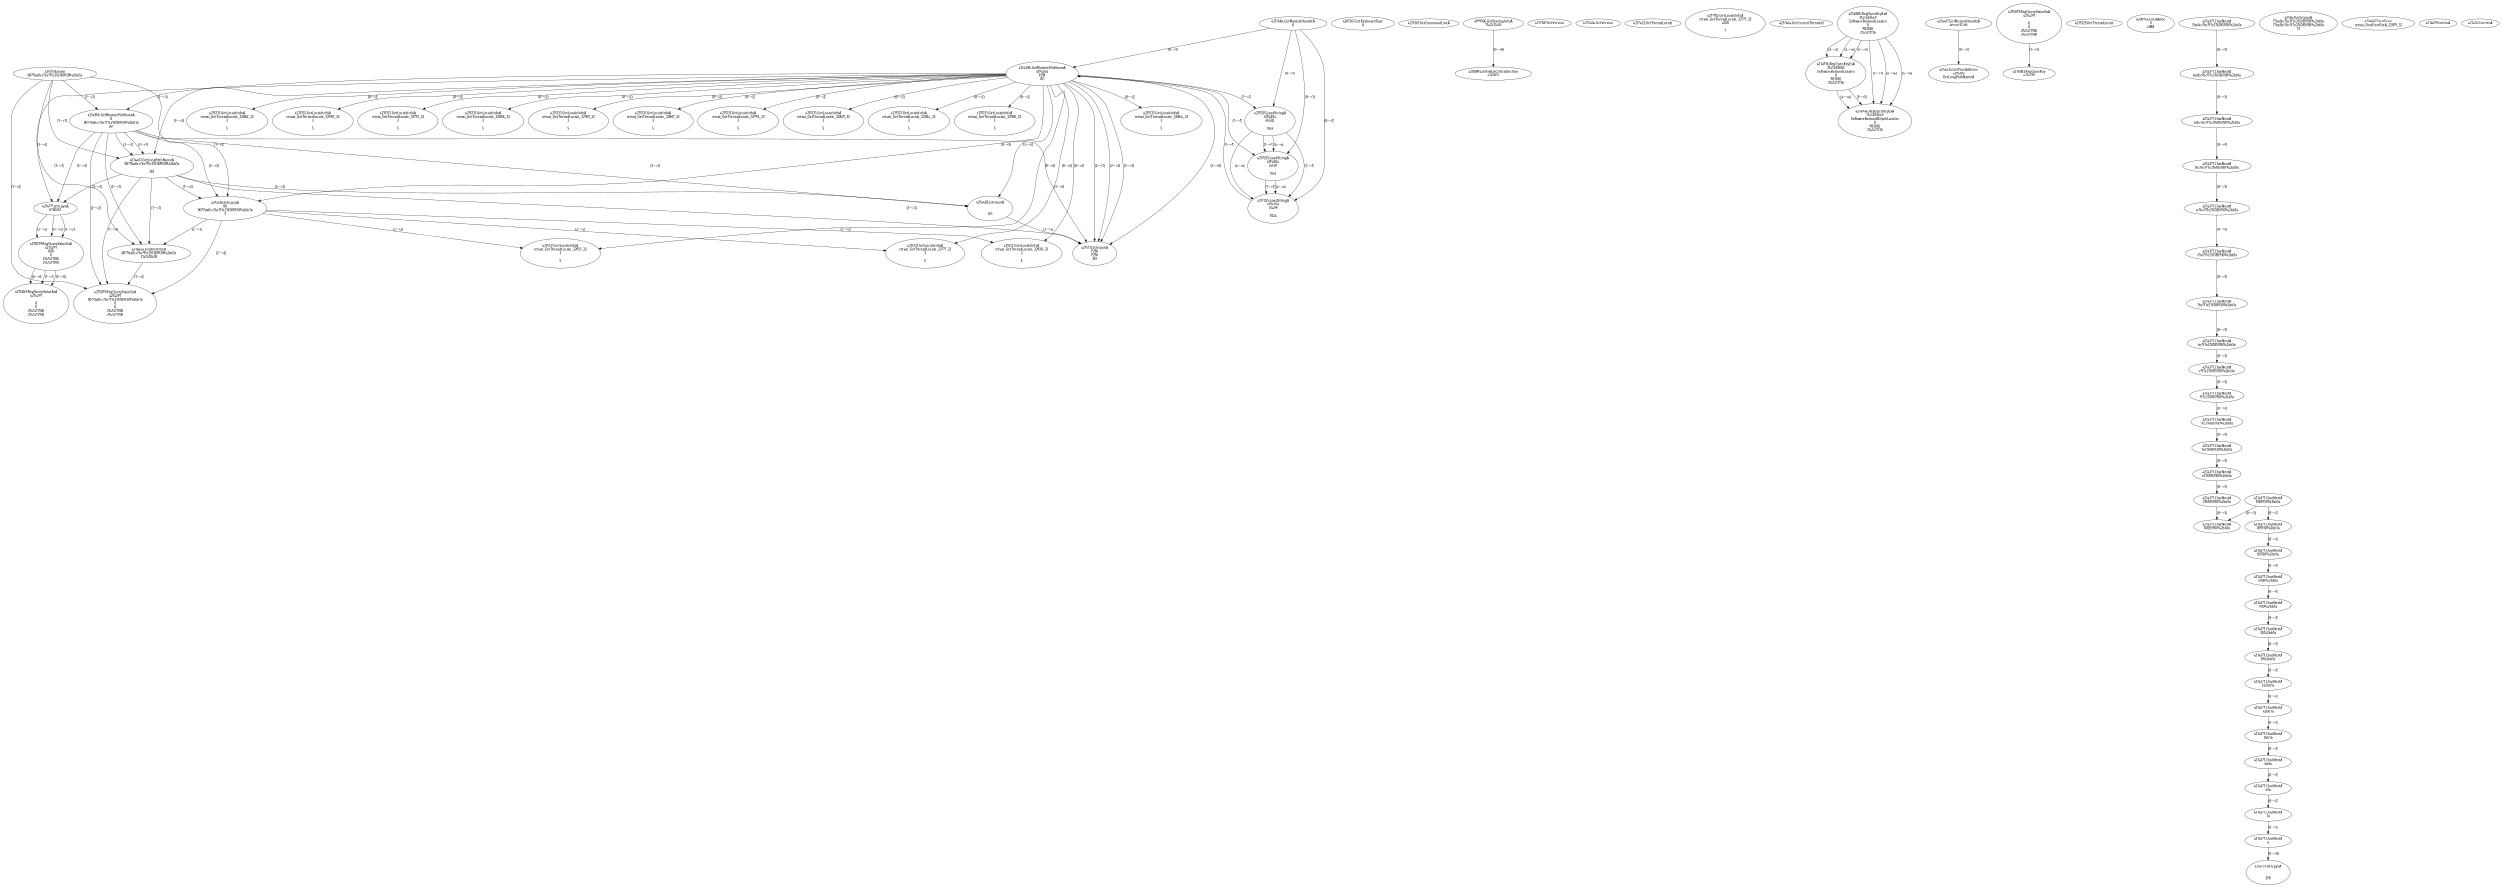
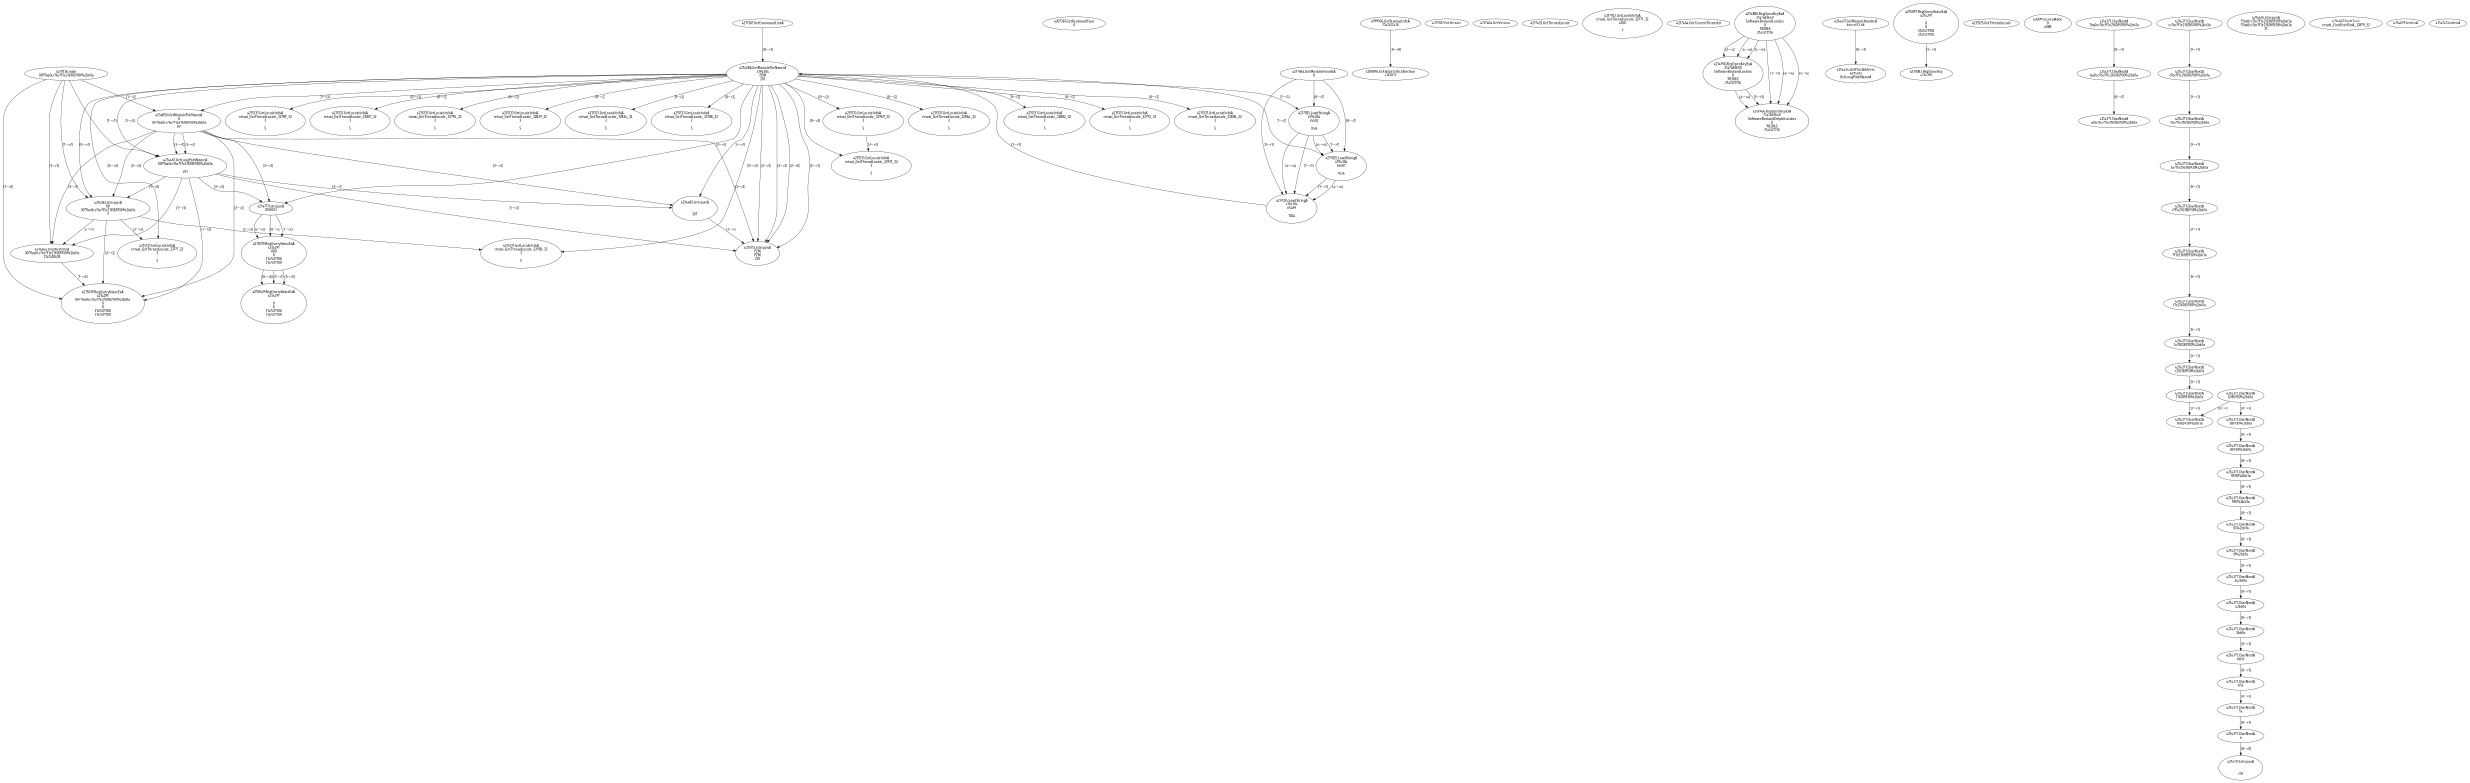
  digraph {
    fontname="Fira Sans"
    node [fontname="Fira Sans"]
    edge [fontname="Fira Sans"]
    n1 [label="4270136.main\n0077ba0cc7bc7f1e216185930942bb1a"]
    n2 [label="4214856.GetModuleFileNameA\n0\n0077ba0cc7bc7f1e216185930942bb1a\n261"]
    n3 [label="4214461.GetLongPathNameA\n0077ba0cc7bc7f1e216185930942bb1a\n\n261"]
    n4 [label="4214582.lstrcpynA\n00\n0077ba0cc7bc7f1e216185930942bb1a\n3"]
    n5 [label="4214654.FindFirstFileA\n0077ba0cc7bc7f1e216185930942bb1a\n2147410478"]
    n6 [label="4215019.RegQueryValueExA\n4214291\n0077ba0cc7bc7f1e216185930942bb1a\n0\n0\n2147411106\n2147411100"]
    n7 [label="4214482.lstrcpynA\n\n\n261"]
    n8 [label="4215112.lstrcpynA\nPZM\nPZM\n261"]
    n9 [label="4214777.lstrcpynA\n0700261"]
    n10 [label="4215131.GetLocaleInfoA\nretval_GetThreadLocale_32921_32\n3\n\n5"]
    n11 [label="4215131.GetLocaleInfoA\nretval_GetThreadLocale_32928_32\n3\n\n5"]
    n12 [label="4215131.GetLocaleInfoA\nretval_GetThreadLocale_32777_32\n3\n\n5"]
    n13 [label="4217684.GetModuleHandleA\n0"]
    n14 [label="4214286.GetModuleFileNameA\n4194304\nPZM\n261"]
    n15 [label="4217025.LoadStringA\n4194304\n65502\n\n1024"]
    n16 [label="4217025.LoadStringA\n4194304\n65501\n\n1024"]
    n17 [label="4217025.LoadStringA\n4194304\n65499\n\n1024"]
    n18 [label="4215131.GetLocaleInfoA\nretval_GetThreadLocale_32864_32\n3\n\n5"]
    n19 [label="4215131.GetLocaleInfoA\nretval_GetThreadLocale_32882_32\n3\n\n5"]
    n20 [label="4215131.GetLocaleInfoA\nretval_GetThreadLocale_32969_32\n3\n\n5"]
    n21 [label="4215131.GetLocaleInfoA\nretval_GetThreadLocale_32792_32\n3\n\n5"]
    n22 [label="4215131.GetLocaleInfoA\nretval_GetThreadLocale_32806_32\n3\n\n5"]
    n23 [label="4215131.GetLocaleInfoA\nretval_GetThreadLocale_32789_32\n3\n\n5"]
    n24 [label="4215131.GetLocaleInfoA\nretval_GetThreadLocale_32807_32\n3\n\n5"]
    n25 [label="4215131.GetLocaleInfoA\nretval_GetThreadLocale_32796_32\n3\n\n5"]
    n26 [label="4215131.GetLocaleInfoA\nretval_GetThreadLocale_32829_32\n3\n\n5"]
    n27 [label="4215131.GetLocaleInfoA\nretval_GetThreadLocale_32834_32\n3\n\n5"]
    n28 [label="4215131.GetLocaleInfoA\nretval_GetThreadLocale_32788_32\n3\n\n5"]
    n29 [label="4207361.GetKeyboardType\n0"]
    n30 [label="4217367.GetCommandLineA\n"]
    n31 [label="4199106.GetStartupInfoA\n2147412416"]
    n32 [label="4200894.InitializeCriticalSection\n4367812"]
    n33 [label="4217387.GetVersion\n"]
    n34 [label="4217404.GetVersion\n"]
    n35 [label="4217432.GetThreadLocale\n"]
    n36 [label="4217102.GetLocaleInfoA\nretval_GetThreadLocale_32771_32\n4100\n\n7"]
    n37 [label="4217464.GetCurrentThreadId\n"]
    n38 [label="4215019.RegQueryValueExA\n4214291\n000\n0\n2147411106\n2147411100"]
    n39 [label="4214886.RegOpenKeyExA\n2147483649\nSoftware\Borland\Locales\n0\n983065\n2147411116"]
    n40 [label="4214916.RegOpenKeyExA\n2147483650\nSoftware\Borland\Locales\n0\n983065\n2147411116"]
    n41 [label="4214946.RegOpenKeyExA\n2147483649\nSoftware\Borland\Delphi\Locales\n0\n983065\n2147411116"]
    n42 [label="4214417.GetModuleHandleA\nkernel32.dll"]
    n43 [label="4214434.GetProcAddress\n6295592\nGetLongPathNameA"]
    n44 [label="4215019.RegQueryValueExA\n4214291\n\n0\n0\n2147411106\n2147411100"]
    n45 [label="4215083.RegCloseKey\n4214291"]
    n46 [label="4215125.GetThreadLocale\n"]
    n47 [label="4200955.LocalAlloc\n0\n4088"]
    n48 [label="4214371.CharNextA\n7ba0cc7bc7f1e216185930942bb1a"]
    n49 [label="4214371.CharNextA\nba0cc7bc7f1e216185930942bb1a"]
    n50 [label="4214371.CharNextA\na0cc7bc7f1e216185930942bb1a"]
-   n51 [label="4214371.CharNextA\n0cc7bc7f1e216185930942bb1a"]
    n52 [label="4214371.CharNextA\ncc7bc7f1e216185930942bb1a"]
    n53 [label="4214371.CharNextA\nc7bc7f1e216185930942bb1a"]
    n54 [label="4214371.CharNextA\n7bc7f1e216185930942bb1a"]
    n55 [label="4214371.CharNextA\nbc7f1e216185930942bb1a"]
    n56 [label="4214371.CharNextA\nc7f1e216185930942bb1a"]
    n57 [label="4214371.CharNextA\n7f1e216185930942bb1a"]
    n58 [label="4214371.CharNextA\nf1e216185930942bb1a"]
    n59 [label="4214371.CharNextA\n1e216185930942bb1a"]
    n60 [label="4214371.CharNextA\ne216185930942bb1a"]
    n61 [label="4214371.CharNextA\n216185930942bb1a"]
    n62 [label="4214371.CharNextA\n16185930942bb1a"]
    n63 [label="4214371.CharNextA\n6185930942bb1a"]
    n64 [label="4214371.CharNextA\n185930942bb1a"]
    n65 [label="4214371.CharNextA\n85930942bb1a"]
    n66 [label="4214371.CharNextA\n5930942bb1a"]
    n67 [label="4214371.CharNextA\n930942bb1a"]
    n68 [label="4214371.CharNextA\n30142bb1a"]
    n69 [label="4214371.CharNextA\n0942bb1a"]
    n70 [label="4214371.CharNextA\n242bb1a"]
    n71 [label="4214371.CharNextA\n42bb1a"]
    n72 [label="4214371.CharNextA\n2bb1a"]
    n73 [label="4214371.CharNextA\nbb1a"]
    n74 [label="4214371.CharNextA\nb1a"]
    n75 [label="4214371.CharNextA\n1a"]
    n76 [label="4214371.CharNextA\na"]
    n77 [label="4214731.lstrcpynA\n\n\n258"]
    n78 [label="4214635.lstrcpynA\n77ba0cc7bc7f1e216185930942bb1a\n77ba0cc7bc7f1e216185930942bb1a\n31"]
    n79 [label="4214667.FindClose\nretval_FindFirstFileA_32879_32"]
    n80 [label="4214679.lstrlenA\n"]
    n81 [label="4214743.lstrlenA\n"]
    n82 [label="4215049.RegQueryValueExA\n4214291\n\n0\n0\n2147411106\n2147411100"]
    n1 -> n2 [label="(1-->2)"]
    n1 -> n3 [label="(1-->1)"]
    n1 -> n4 [label="(1-->2)"]
    n1 -> n5 [label="(1-->1)"]
    n1 -> n6 [label="(1-->2)"]
    n2 -> n3 [label="(2-->1)"]
    n2 -> n3 [label="(3-->3)"]
    n2 -> n4 [label="(2-->2)"]
    n2 -> n5 [label="(2-->1)"]
    n2 -> n6 [label="(2-->2)"]
    n2 -> n7 [label="(3-->3)"]
    n2 -> n8 [label="(3-->3)"]
    n2 -> n9 [label="(3-->3)"]
    n3 -> n4 [label="(1-->2)"]
    n3 -> n5 [label="(1-->1)"]
    n3 -> n6 [label="(1-->2)"]
    n3 -> n7 [label="(3-->3)"]
    n3 -> n8 [label="(3-->3)"]
    n3 -> n9 [label="(3-->3)"]
    n4 -> n5 [label="(2-->1)"]
    n4 -> n6 [label="(2-->2)"]
-   n4 -> n10 [label="(3-->2)"]
+   n20 -> n10 [label="(3-->2)"]
    n4 -> n11 [label="(3-->2)"]
    n4 -> n12 [label="(3-->2)"]
    n5 -> n6 [label="(1-->2)"]
    n7 -> n8 [label="(3-->3)"]
    n9 -> n38 [label="(1-->2)"]
    n9 -> n38 [label="(2-->2)"]
    n9 -> n38 [label="(0-->2)"]
-   n13 -> n14 [label="(0-->1)"]
+   n30 -> n14 [label="(0-->1)"]
    n13 -> n15 [label="(0-->1)"]
    n13 -> n16 [label="(0-->1)"]
    n13 -> n17 [label="(0-->1)"]
    n14 -> n2 [label="(3-->3)"]
    n14 -> n3 [label="(3-->3)"]
    n14 -> n4 [label="(0-->3)"]
    n14 -> n7 [label="(3-->3)"]
    n14 -> n8 [label="(2-->1)"]
    n14 -> n8 [label="(2-->2)"]
    n14 -> n8 [label="(3-->3)"]
    n14 -> n8 [label="(2-->0)"]
    n14 -> n9 [label="(3-->3)"]
    n14 -> n10 [label="(0-->2)"]
    n14 -> n11 [label="(0-->2)"]
    n14 -> n12 [label="(0-->2)"]
    n14 -> n15 [label="(1-->1)"]
    n14 -> n16 [label="(1-->1)"]
    n14 -> n18 [label="(0-->2)"]
    n14 -> n19 [label="(0-->2)"]
    n14 -> n20 [label="(0-->2)"]
    n14 -> n21 [label="(0-->2)"]
    n14 -> n22 [label="(0-->2)"]
    n14 -> n23 [label="(0-->2)"]
    n14 -> n24 [label="(0-->2)"]
    n14 -> n25 [label="(0-->2)"]
    n14 -> n26 [label="(0-->2)"]
    n14 -> n27 [label="(0-->2)"]
    n14 -> n28 [label="(0-->2)"]
    n15 -> n16 [label="(1-->1)"]
    n15 -> n16 [label="(4-->4)"]
    n15 -> n17 [label="(1-->1)"]
    n15 -> n17 [label="(4-->4)"]
    n16 -> n17 [label="(1-->1)"]
    n16 -> n17 [label="(4-->4)"]
    n17 -> n14 [label="(1-->1)"]
    n31 -> n32 [label="(0-->0)"]
    n38 -> n82 [label="(1-->1)"]
    n38 -> n82 [label="(5-->5)"]
    n38 -> n82 [label="(6-->6)"]
    n39 -> n40 [label="(2-->2)"]
    n39 -> n40 [label="(4-->4)"]
    n39 -> n40 [label="(5-->5)"]
    n39 -> n41 [label="(1-->1)"]
    n39 -> n41 [label="(4-->4)"]
    n39 -> n41 [label="(5-->5)"]
    n40 -> n41 [label="(4-->4)"]
    n40 -> n41 [label="(5-->5)"]
    n42 -> n43 [label="(0-->1)"]
    n44 -> n45 [label="(1-->1)"]
    n48 -> n49 [label="(0-->1)"]
    n49 -> n50 [label="(0-->1)"]
-   n50 -> n51 [label="(0-->1)"]
-   n51 -> n52 [label="(0-->1)"]
    n52 -> n53 [label="(0-->1)"]
    n53 -> n54 [label="(0-->1)"]
    n54 -> n55 [label="(0-->1)"]
    n55 -> n56 [label="(0-->1)"]
    n56 -> n57 [label="(0-->1)"]
    n57 -> n58 [label="(0-->1)"]
    n58 -> n59 [label="(0-->1)"]
    n59 -> n60 [label="(0-->1)"]
    n60 -> n61 [label="(0-->1)"]
    n61 -> n62 [label="(0-->1)"]
    n63 -> n62 [label="(0-->1)"]
    n63 -> n64 [label="(0-->1)"]
    n64 -> n65 [label="(0-->1)"]
    n65 -> n66 [label="(0-->1)"]
    n66 -> n67 [label="(0-->1)"]
    n67 -> n68 [label="(0-->1)"]
    n68 -> n69 [label="(0-->1)"]
    n69 -> n70 [label="(0-->1)"]
    n70 -> n71 [label="(0-->1)"]
    n71 -> n72 [label="(0-->1)"]
    n72 -> n73 [label="(0-->1)"]
    n73 -> n74 [label="(0-->1)"]
    n74 -> n75 [label="(0-->1)"]
    n75 -> n76 [label="(0-->1)"]
    n76 -> n77 [label="(0-->0)"]
  }
